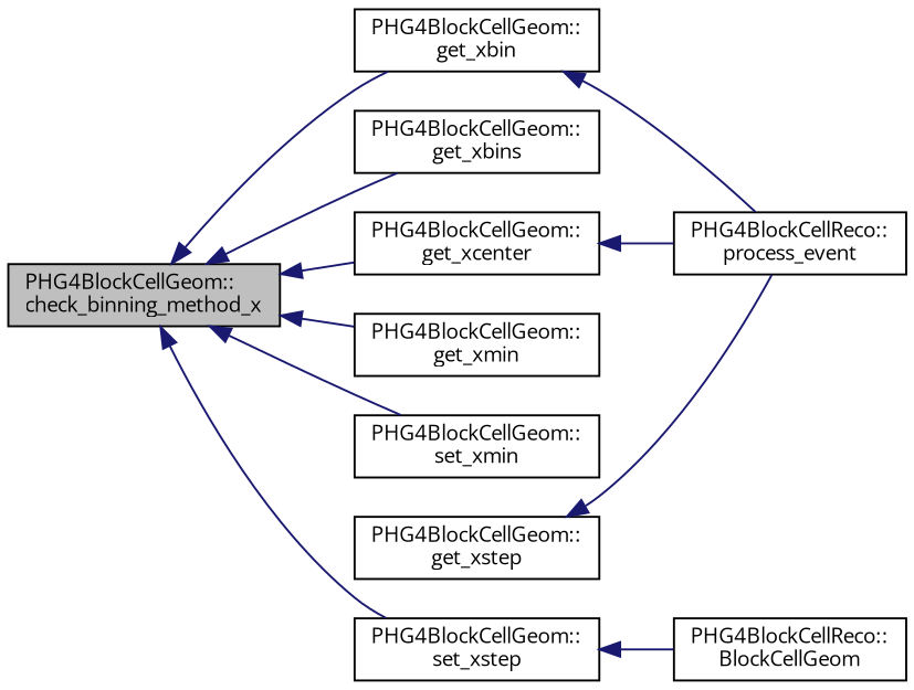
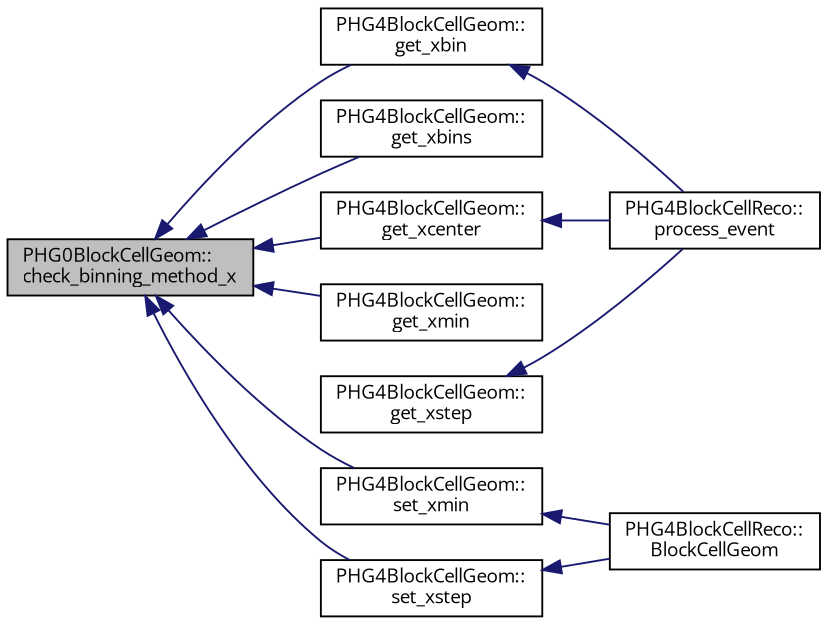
  digraph {
    fontname="Open Sans"
    rankdir=LR
    node [color=black fontname="Open Sans" fontsize=10 shape=record]
    edge [color=midnightblue dir=back fontname="Open Sans" fontsize=10 labelfontname=FreeSans labelfontsize=10 style=solid]
-   n1 [fillcolor=grey75 fontcolor=black height=0.2 label="PHG4BlockCellGeom::\lcheck_binning_method_x" style=filled width=0.4]
+   n1 [fillcolor=grey75 fontcolor=black height=0.2 label="PHG0BlockCellGeom::\lcheck_binning_method_x" style=filled width=0.4]
    n2 [height=0.2 label="PHG4BlockCellGeom::\lget_xbin" width=0.4]
    n3 [height=0.2 label="PHG4BlockCellGeom::\lget_xbins" width=0.4]
    n4 [height=0.2 label="PHG4BlockCellGeom::\lget_xcenter" width=0.4]
    n5 [height=0.2 label="PHG4BlockCellGeom::\lget_xmin" width=0.4]
    n6 [height=0.2 label="PHG4BlockCellGeom::\lset_xmin" width=0.4]
    n7 [height=0.2 label="PHG4BlockCellGeom::\lset_xstep" width=0.4]
    n8 [height=0.2 label="PHG4BlockCellReco::\lprocess_event" width=0.4]
    n9 [height=0.2 label="PHG4BlockCellGeom::\lget_xstep" width=0.4]
    n10 [height=0.2 label="PHG4BlockCellReco::\lBlockCellGeom" width=0.4]
    n1 -> n2
    n1 -> n3
    n1 -> n4
    n1 -> n5
    n1 -> n6
    n1 -> n7
    n2 -> n8
    n4 -> n8
+   n6 -> n10
    n7 -> n10
    n9 -> n8
  }
